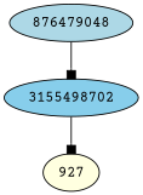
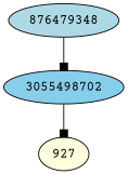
  strict digraph {
    fontname="Courier Prime"
    node [fontname="Courier Prime" style=filled]
    edge [arrowhead=box fontname="Courier Prime"]
-   876479048 [fillcolor=lightblue]
-   3155498702 [fillcolor=skyblue]
+   876479048 [fillcolor=lightblue label=876479348]
+   3155498702 [fillcolor=skyblue label=3055498702]
    n3 [fillcolor=lightyellow label=927]
    876479048 -> 3155498702
    3155498702 -> n3
  }
